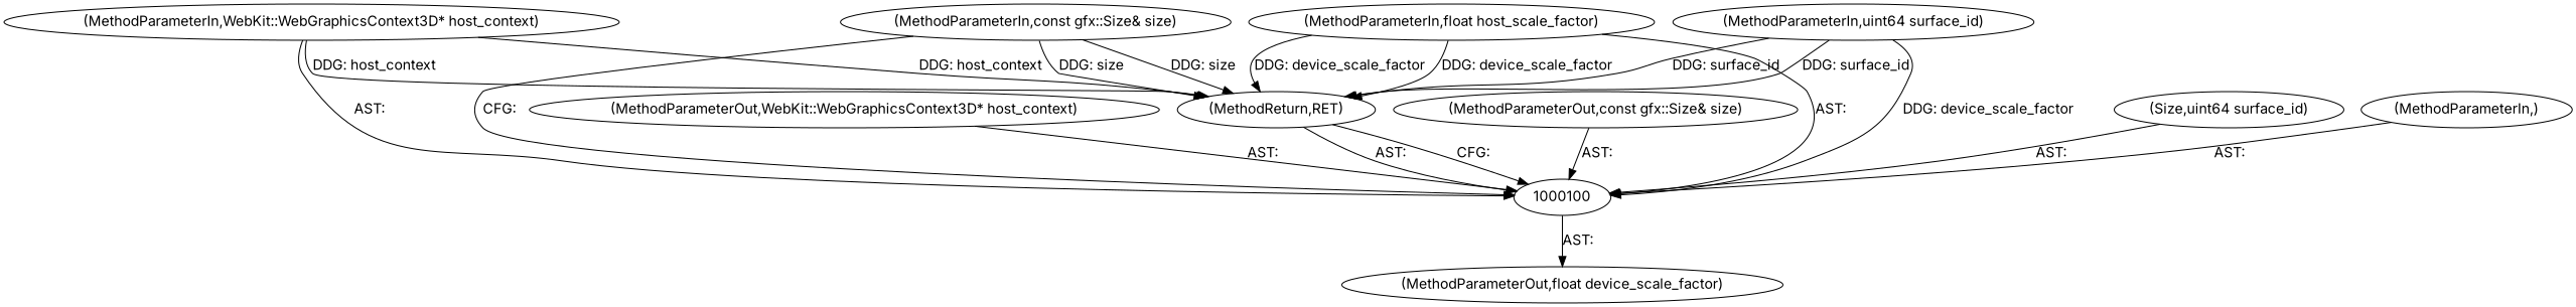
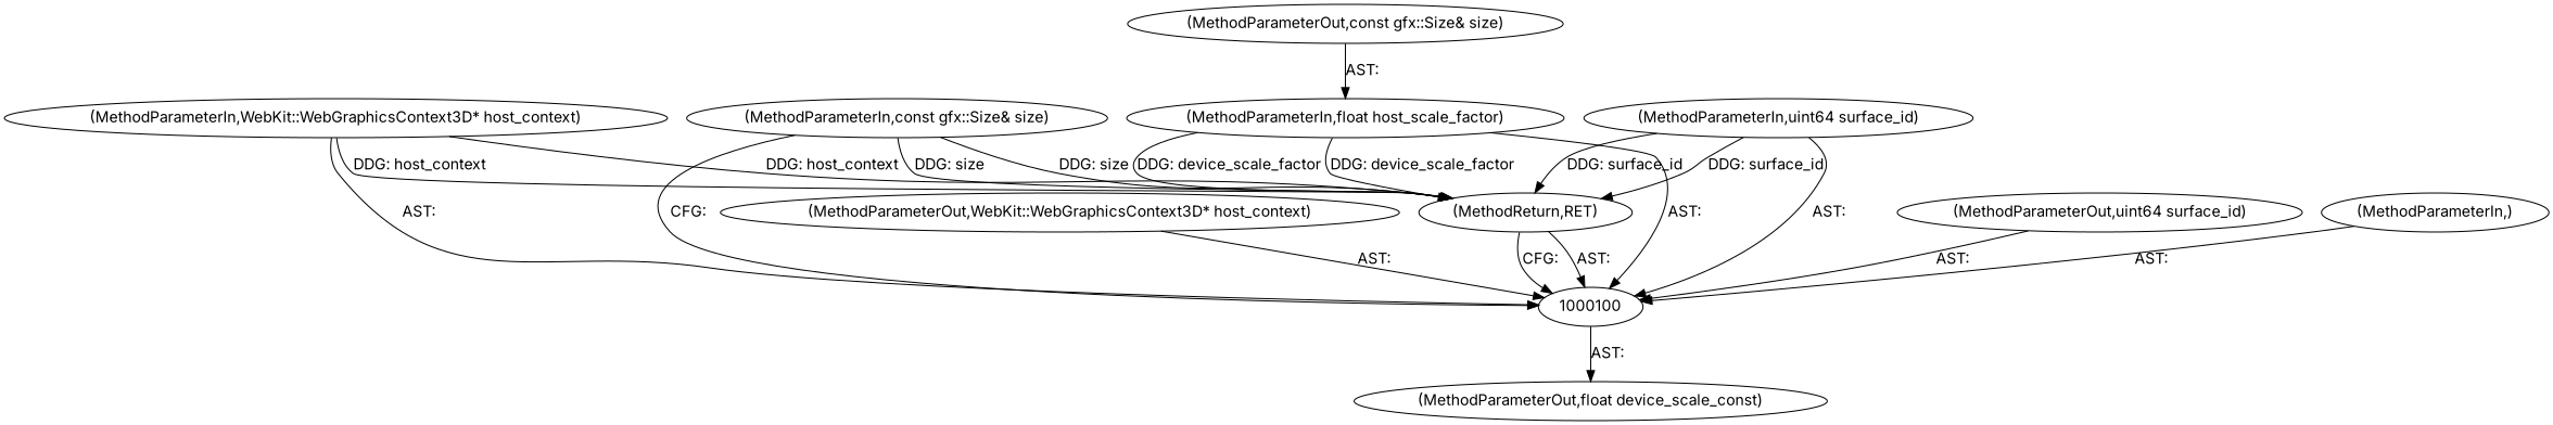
  digraph {
    fontname=Inter
    node [fontname=Inter]
    edge [fontname=Inter]
    n1 [label="(MethodReturn,RET)"]
    1000100
-   n3 [label="(MethodParameterOut,float device_scale_factor)"]
+   n3 [label="(MethodParameterOut,float device_scale_const)"]
    n4 [label="(MethodParameterIn,WebKit::WebGraphicsContext3D* host_context)"]
    n5 [label="(MethodParameterOut,WebKit::WebGraphicsContext3D* host_context)"]
    n6 [label="(MethodParameterIn,const gfx::Size& size)"]
    n7 [label="(MethodParameterOut,const gfx::Size& size)"]
    n8 [label="(MethodParameterIn,float host_scale_factor)"]
    n9 [label="(MethodParameterIn,uint64 surface_id)"]
-   n10 [label="(Size,uint64 surface_id)"]
+   n10 [label="(MethodParameterOut,uint64 surface_id)"]
    n11 [label="(MethodParameterIn,)"]
    n1 -> 1000100 [label="AST: "]
    n1 -> 1000100 [label="CFG: "]
    1000100 -> n3 [label="AST: "]
    n4 -> n1 [label="DDG: host_context"]
    n4 -> n1 [label="DDG: host_context"]
    n4 -> 1000100 [label="AST: "]
    n5 -> 1000100 [label="AST: "]
    n6 -> n1 [label="DDG: size"]
    n6 -> n1 [label="DDG: size"]
    n6 -> 1000100 [label="CFG: "]
-   n7 -> 1000100 [label="AST: "]
+   n7 -> n8 [label="AST: "]
    n8 -> n1 [label="DDG: device_scale_factor"]
    n8 -> n1 [label="DDG: device_scale_factor"]
    n8 -> 1000100 [label="AST: "]
    n9 -> n1 [label="DDG: surface_id"]
    n9 -> n1 [label="DDG: surface_id"]
-   n9 -> 1000100 [label="DDG: device_scale_factor"]
+   n9 -> 1000100 [label="AST: "]
    n10 -> 1000100 [label="AST: "]
    n11 -> 1000100 [label="AST: "]
  }
